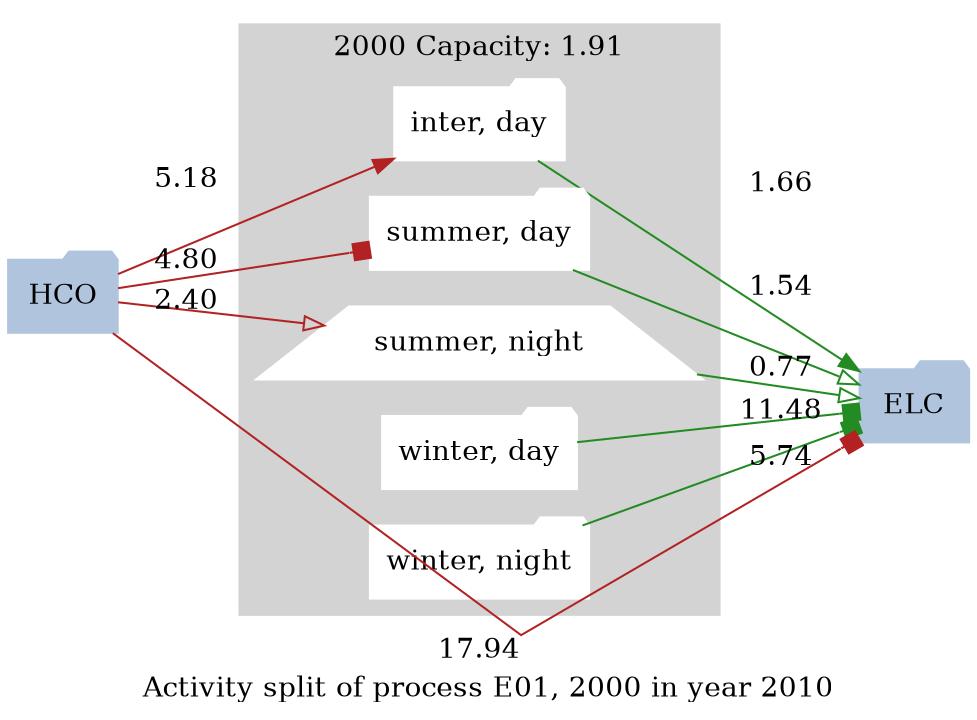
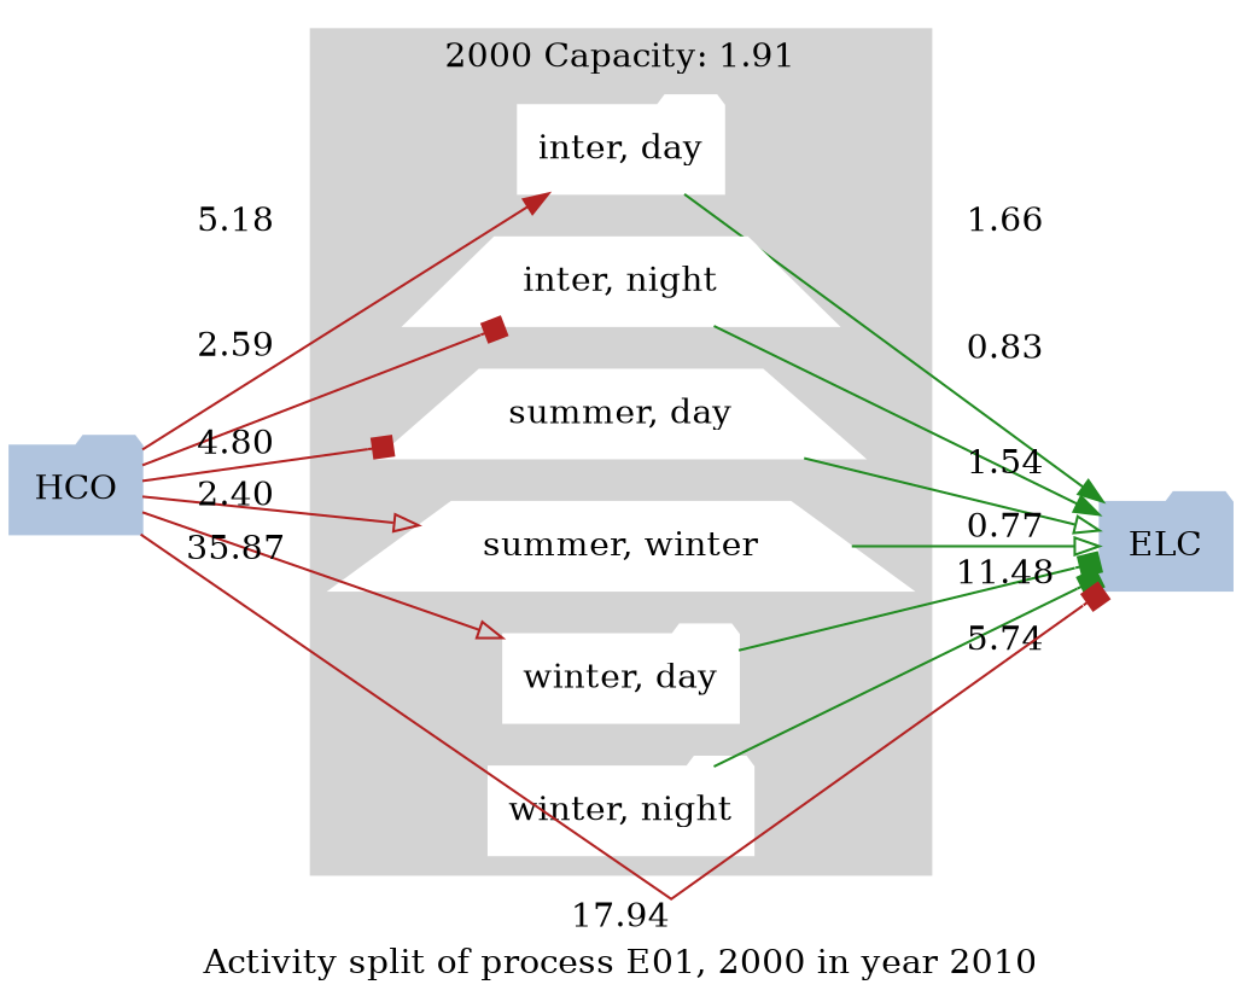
  strict digraph {
    compound=True
    concentrate=True
    label="Activity split of process E01, 2000 in year 2010"
    rankdir=LR
    splines=False
    node [color=white shape=folder style=filled]
    edge [arrowhead=box color=forestgreen]
    "inter, day"
-   "summer, day"
-   "summer, night" [shape=trapezium]
+   "inter, night" [shape=trapezium]
+   "summer, day" [shape=trapezium]
+   "summer, night" [shape=trapezium label="summer, winter"]
    "winter, day"
    "winter, night"
    ELC [color=lightsteelblue fontcolor=black]
    HCO [color=lightsteelblue fontcolor=black]
    subgraph cluster_1 {
      color=lightgrey
      label="2000 Capacity: 1.91"
      rank=same
      style=filled
      "inter, day"
+     "inter, night"
      "summer, day"
      "summer, night"
      "winter, day"
      "winter, night"
    }
    subgraph sub_2 {
      ELC
      HCO
    }
    subgraph sub_3 {
      "inter, day"
+     "inter, night"
      "summer, day"
      "summer, night"
      "winter, day"
      "winter, night"
      HCO
    }
    subgraph sub_4 {
      "inter, day"
+     "inter, night"
      "summer, day"
      "summer, night"
      "winter, day"
      "winter, night"
      ELC
    }
    "inter, day" -> ELC [arrowhead=normal label=1.66]
+   "inter, night" -> ELC [arrowhead=normal label=0.83]
    "summer, day" -> ELC [arrowhead=onormal label=1.54]
    "summer, night" -> ELC [arrowhead=onormal label=0.77]
    "winter, day" -> ELC [label=11.48]
    "winter, night" -> ELC [label=5.74]
    HCO -> "inter, day" [arrowhead=normal color=firebrick label=5.18]
+   HCO -> "inter, night" [color=firebrick label=2.59]
    HCO -> "summer, day" [color=firebrick label=4.80]
    HCO -> "summer, night" [arrowhead=onormal color=firebrick label=2.40]
+   HCO -> "winter, day" [arrowhead=onormal color=firebrick label=35.87]
    HCO -> ELC [color=firebrick label=17.94]
  }
